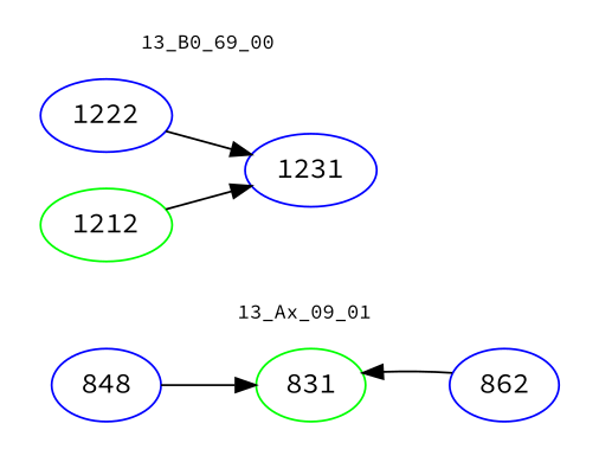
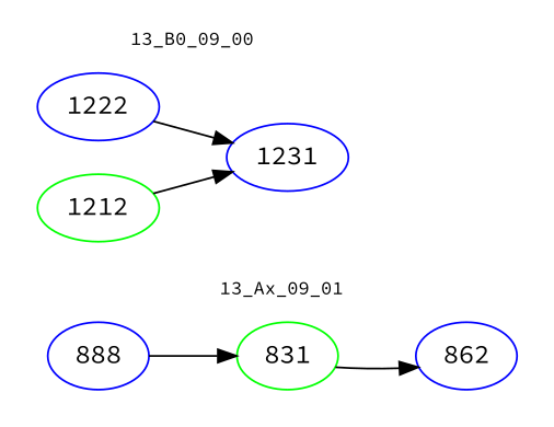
  digraph {
    fontname="Source Code Pro"
    rankdir=LR
    node [color=blue fontname="Source Code Pro"]
    edge [color=black fontname="Source Code Pro"]
-   n1 [label=848]
+   n1 [label=888]
    n2 [color=green label=831]
    n3 [label=862]
    n4 [label=1222]
    n5 [color=green label=1212]
    n6 [label=1231]
    subgraph cluster_1 {
      color=white
      fontsize=10
      label="13_Ax_09_01"
      n1
      n2
      n3
    }
    subgraph cluster_2 {
      color=white
      fontsize=10
-     label="13_B0_69_00"
+     label="13_B0_09_00"
      n4
      n5
      n6
    }
    n1 -> n2
-   n3 -> n2
+   n2 -> n3
    n4 -> n6
    n5 -> n6
  }
